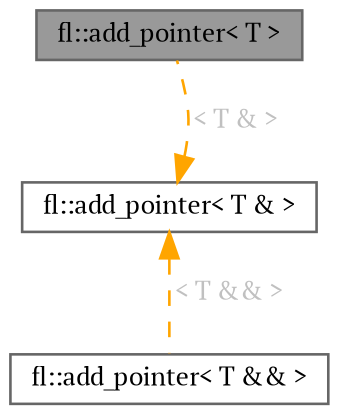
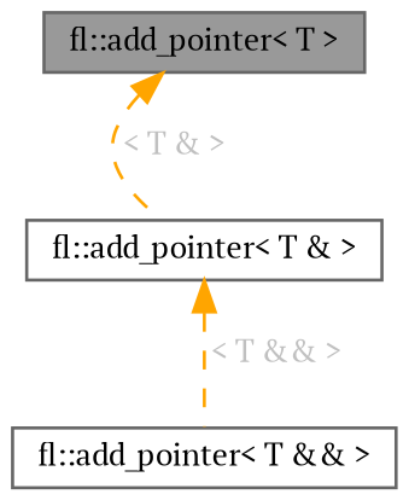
  digraph {
    fontname="PT Serif"
    node [color=gray40 fillcolor=white fontname="PT Serif" fontsize=10 shape=box style=filled]
    edge [color=orange dir=back fontcolor=grey fontname="PT Serif" fontsize=10 labelfontname=Helvetica labelfontsize=10 style=dashed]
    n1 [fillcolor=grey60 fontcolor=black height=0.2 label="fl::add_pointer\< T \>" width=0.4]
    n2 [height=0.2 label="fl::add_pointer\< T & \>" width=0.4]
    n3 [height=0.2 label="fl::add_pointer\< T && \>" width=0.4]
-   n2 -> n1 [label=" \< T & \>"]
+   n1 -> n2 [label=" \< T & \>"]
    n2 -> n3 [label=" \< T && \>"]
  }
